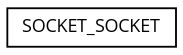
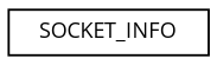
  digraph {
    rankdir=LR
    fontname="Open Sans"
-   n1 [color=black fillcolor=white fontname="Open Sans" fontsize=10 height=0.2 label=SOCKET_SOCKET shape=record style=filled width=0.4]
+   n1 [color=black fillcolor=white fontname="Open Sans" fontsize=10 height=0.2 label=SOCKET_INFO shape=record style=filled width=0.4]
  }
